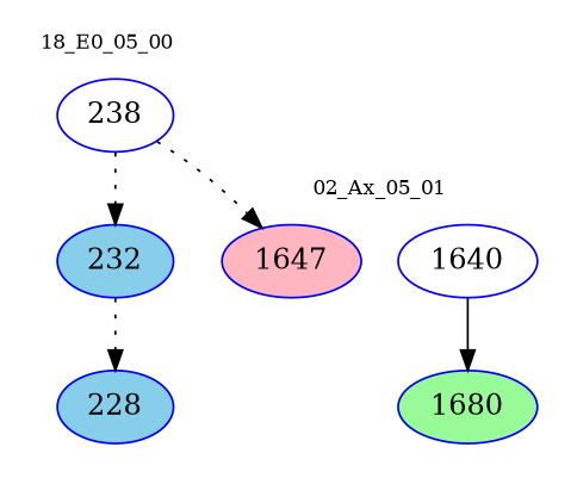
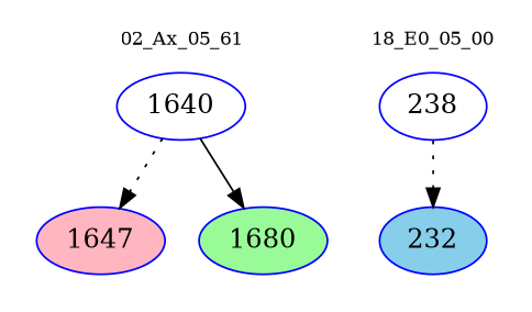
  digraph {
    node [color=blue fillcolor=white style=filled]
    edge [color=black style=dotted]
    n1 [label=1640]
    n2 [fillcolor=lightpink label=1647]
    n3 [fillcolor=palegreen label=1680]
    n4 [label=238]
    n5 [fillcolor=skyblue label=232]
-   n6 [fillcolor=skyblue label=228]
    subgraph cluster_1 {
      color=white
      fontsize=10
-     label="02_Ax_05_01"
+     label="02_Ax_05_61"
      n1
      n2
      n3
    }
    subgraph cluster_2 {
      color=white
      fontsize=10
      label="18_E0_05_00"
      n4
      n5
-     n6
    }
-   n4 -> n2
+   n1 -> n2
    n1 -> n3 [style=solid]
    n4 -> n5
-   n5 -> n6
  }
